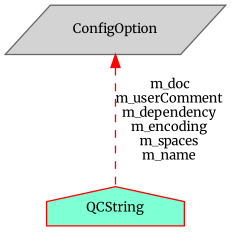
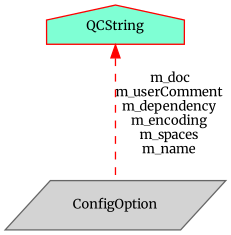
  digraph {
    fontname=Merriweather
    node [fontname=Merriweather fontsize=10 style=filled]
    n1 [color=gray40 fillcolor=lightgrey fontcolor=black height=0.2 label=ConfigOption shape=parallelogram width=0.4]
    n2 [color=red fillcolor=aquamarine height=0.2 label=QCString shape=house width=0.4]
-   n1 -> n2 [color=red dir=back fontname=Merriweather fontsize=10 label=" m_doc\nm_userComment\nm_dependency\nm_encoding\nm_spaces\nm_name" labelfontname=Helvetica labelfontsize=10 style=dashed]
+   n2 -> n1 [color=red dir=back fontname=Merriweather fontsize=10 label=" m_doc\nm_userComment\nm_dependency\nm_encoding\nm_spaces\nm_name" labelfontname=Helvetica labelfontsize=10 style=dashed]
  }
